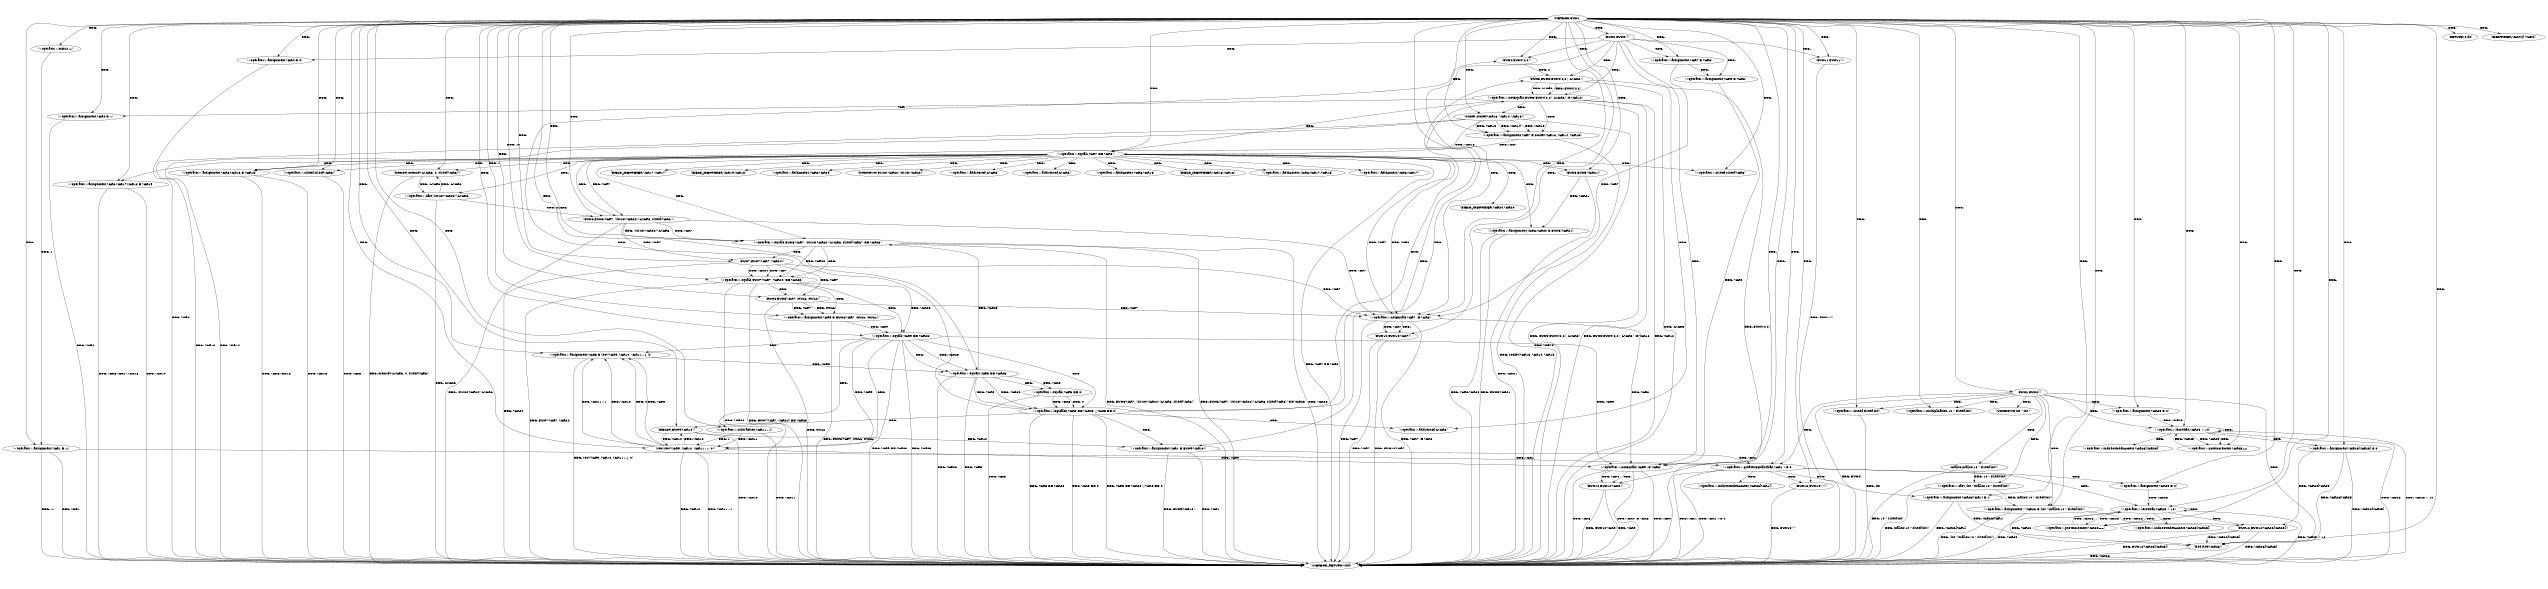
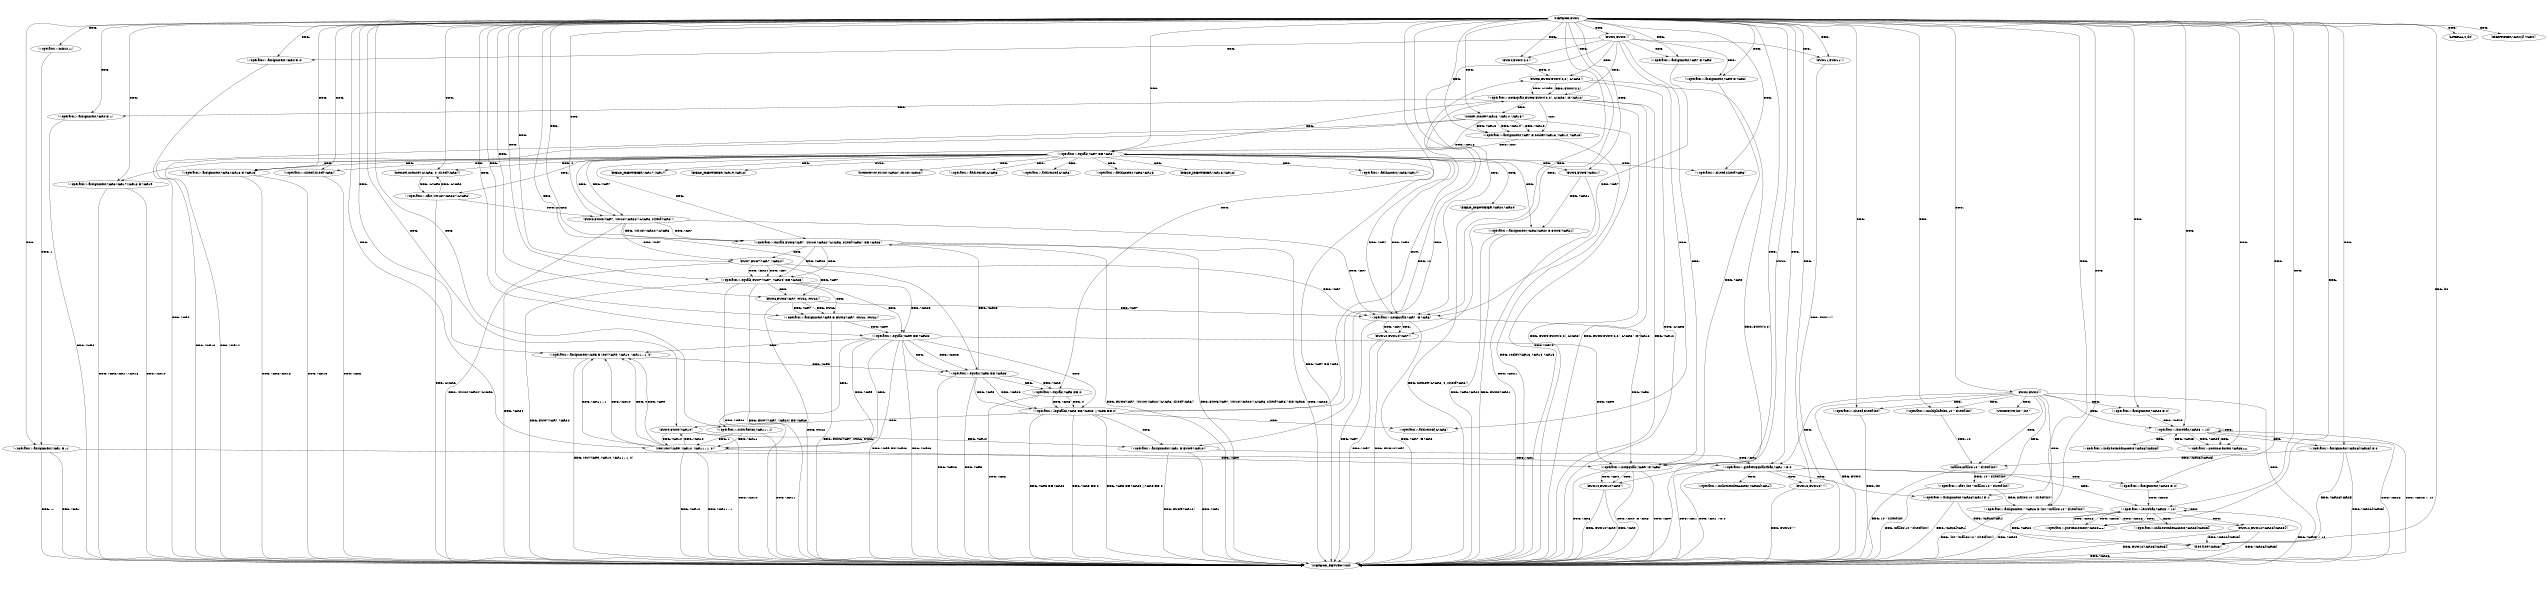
  digraph {
    n1 [label="(METHOD,FUN1)"]
    n2 [label="(<operator>.assignment,VAR1 = -1)"]
    n3 [label="(<operator>.minus,-1)"]
    n4 [label="(FUN2,FUN2())"]
    n5 [label="(<operator>.assignment,VAR4 = 0)"]
    n6 [label="(<operator>.assignment,VAR7 = VAR8)"]
    n7 [label="(<operator>.assignment,VAR9 = VAR8)"]
    n8 [label="(FUN4,FUN4(2,2))"]
    n9 [label="(<operator>.assignment,VAR4 = 1)"]
    n10 [label="(<operator>.assignment,VAR7 = socket(VAR13, VAR14, VAR15))"]
    n11 [label="(socket,socket(VAR13, VAR14, VAR15))"]
    n12 [label="(<operator>.equals,VAR7 == VAR8)"]
    n13 [label="(memset,memset(&VAR6, 0, sizeof(VAR6)))"]
    n14 [label="(<operator>.sizeOf,sizeof(VAR6))"]
    n15 [label="(<operator>.assignment,VAR6.VAR16 = VAR13)"]
    n16 [label="(<operator>.assignment,VAR6.VAR17.VAR18 = VAR19)"]
    n17 [label="(FUN5,FUN5(VAR21))"]
    n18 [label="(<operator>.equals,FUN6(VAR7, (struct VAR22*)&VAR6, sizeof(VAR6)) == VAR23)"]
    n19 [label="(FUN6,FUN6(VAR7, (struct VAR22*)&VAR6, sizeof(VAR6)))"]
    n20 [label="(<operator>.sizeOf,sizeof(VAR6))"]
    n21 [label="(<operator>.equals,FUN7(VAR7, VAR24) == VAR23)"]
    n22 [label="(FUN7,FUN7(VAR7, VAR24))"]
    n23 [label="(<operator>.assignment,VAR9 = FUN8(VAR7, NULL, NULL))"]
    n24 [label="(FUN8,FUN8(VAR7, NULL, NULL))"]
    n25 [label="(<operator>.equals,VAR9 == VAR23)"]
    n26 [label="(<operator>.assignment,VAR5 = recv(VAR9, VAR10, VAR11 - 1, 0))"]
    n27 [label="(recv,recv(VAR9, VAR10, VAR11 - 1, 0))"]
    n28 [label="(<operator>.subtraction,VAR11 - 1)"]
    n29 [label="(<operator>.equals,VAR5 == VAR23)"]
    n30 [label="(<operator>.equals,VAR5 == 0)"]
    n31 [label="(<operator>.assignment,VAR1 = FUN9(VAR10))"]
-   n32 [label="(FIELD9,FUN9(VAR10))"]
-   n33 [label="(RETURN,0,do)"]
+   n32 [label="(FUN9,FUN9(VAR10))"]
+   n33 [label="(LITERAL,0,do)"]
    n34 [label="(<operator>.notEquals,VAR7 != VAR8)"]
    n35 [label="(FUN10,FUN10(VAR7))"]
    n36 [label="(<operator>.notEquals,VAR9 != VAR8)"]
    n37 [label="(FUN10,FUN10(VAR9))"]
    n38 [label="(IDENTIFIER,VAR4,if (VAR4))"]
    n39 [label="(FUN11,FUN11())"]
    n40 [label="(FUN2,FUN2())"]
    n41 [label="(<operator>.assignment,* VAR26 = (int *)malloc(10 * sizeof(int)))"]
    n42 [label="(<operator>.multiplication,10 * sizeof(int))"]
    n43 [label="(<operator>.sizeOf,sizeof(int))"]
    n44 [label="(<operator>.assignment,VAR25 = 0)"]
    n45 [label="(<operator>.lessThan,VAR25 < 10)"]
    n46 [label="(<operator>.postIncrement,VAR25++)"]
    n47 [label="(<operator>.assignment,VAR26[VAR25] = 0)"]
    n48 [label="(<operator>.greaterEqualsThan,VAR1 >= 0)"]
    n49 [label="(<operator>.assignment,VAR26[VAR1] = 1)"]
    n50 [label="(<operator>.assignment,VAR25 = 0)"]
    n51 [label="(<operator>.lessThan,VAR25 < 10)"]
    n52 [label="(<operator>.postIncrement,VAR25++)"]
    n53 [label="(FUN13,FUN13(\"\"))"]
    n54 [label="(free,free(VAR26))"]
    n55 [label="(METHOD_RETURN,void)"]
    n56 [label="(<operator>.notEquals,FUN3(FUN4(2,2), &VAR3) != VAR12)"]
    n57 [label="(FUN3,FUN3(FUN4(2,2), &VAR3))"]
    n58 [label="(<operator>.addressOf,&VAR3)"]
    n59 [label="(<operator>.assignment,VAR6.VAR20 = FUN5(VAR21))"]
    n60 [label="(<operator>.cast,(struct VAR22*)&VAR6)"]
    n61 [label="(<operator>.addressOf,&VAR6)"]
    n62 [label="(<operator>.fieldAccess,VAR6.VAR16)"]
    n63 [label="(FIELD_IDENTIFIER,VAR16,VAR16)"]
-   n64 [label="(<operator>.fieldAccess,VAR6.VAR17.VAR18)"]
    n65 [label="(<operator>.fieldAccess,VAR6.VAR17)"]
    n66 [label="(FIELD_IDENTIFIER,VAR17,VAR17)"]
    n67 [label="(FIELD_IDENTIFIER,VAR19,VAR18)"]
-   n68 [label="(<operator>.fieldAccess,VAR6.VAR20)"]
    n69 [label="(FIELD_IDENTIFIER,VAR20,VAR20)"]
    n70 [label="(UNKNOWN,struct VAR22*,struct VAR22*)"]
    n71 [label="(<operator>.addressOf,&VAR6)"]
    n72 [label="(<operator>.logicalOr,VAR5 == VAR23 || VAR5 == 0)"]
    n73 [label="(<operator>.cast,(int *)malloc(10 * sizeof(int)))"]
    n74 [label="(malloc,malloc(10 * sizeof(int)))"]
    n75 [label="(UNKNOWN,int *,int *)"]
    n76 [label="(FUN12,FUN12(VAR26[VAR25]))"]
    n77 [label="(<operator>.indirectIndexAccess,VAR26[VAR25])"]
    n78 [label="(<operator>.indirectIndexAccess,VAR26[VAR1])"]
    n79 [label="(<operator>.indirectIndexAccess,VAR26[VAR25])"]
    n1 -> n2 [label="DDG: "]
    n1 -> n3 [label="DDG: "]
    n1 -> n4 [label="DDG: "]
    n1 -> n5 [label="DDG: "]
    n1 -> n6 [label="DDG: "]
-   n6 -> n7 [label="DDG: "]
+   n1 -> n7 [label="DDG: "]
    n1 -> n8 [label="DDG: "]
    n1 -> n9 [label="DDG: "]
    n1 -> n10 [label="DDG: "]
    n1 -> n11 [label="DDG: "]
    n1 -> n12 [label="DDG: "]
    n1 -> n13 [label="DDG: "]
    n1 -> n14 [label="DDG: "]
    n1 -> n15 [label="DDG: "]
    n1 -> n16 [label="DDG: "]
    n1 -> n17 [label="DDG: "]
    n1 -> n18 [label="DDG: "]
    n1 -> n19 [label="DDG: "]
    n1 -> n20 [label="DDG: "]
-   n1 -> n21 [label="DDG: 10"]
+   n1 -> n21 [label="DDG: "]
    n1 -> n22 [label="DDG: "]
-   n1 -> n23 [label="DDG: 1"]
+   n1 -> n23 [label="DDG: "]
    n1 -> n24 [label="DDG: "]
    n1 -> n25 [label="DDG: "]
    n1 -> n26 [label="DDG: "]
    n1 -> n27 [label="DDG: "]
    n1 -> n28 [label="DDG: "]
    n1 -> n29 [label="DDG: "]
+   n1 -> n30 [label="DDG: "]
    n1 -> n31 [label="DDG: "]
    n1 -> n32 [label="DDG: "]
    n1 -> n33 [label="DDG: "]
    n1 -> n34 [label="DDG: "]
    n1 -> n35 [label="DDG: "]
    n1 -> n36 [label="DDG: "]
-   n1 -> n37 [label="DDG: "]
+   n1 -> n37 [label="NULL: "]
    n1 -> n38 [label="DDG: "]
    n1 -> n39 [label="DDG: "]
    n1 -> n40 [label="DDG: "]
    n1 -> n41 [label="DDG: "]
    n1 -> n42 [label="DDG: "]
    n1 -> n43 [label="DDG: "]
    n1 -> n44 [label="DDG: "]
    n1 -> n45 [label="DDG: "]
    n1 -> n46 [label="DDG: "]
    n1 -> n47 [label="DDG: "]
    n1 -> n48 [label="DDG: "]
    n1 -> n49 [label="DDG: "]
    n1 -> n50 [label="DDG: "]
    n1 -> n51 [label="DDG: "]
    n1 -> n52 [label="DDG: "]
    n1 -> n53 [label="DDG: "]
-   n1 -> n54 [label="DDG: "]
+   n1 -> n54 [label="DDG: int"]
    n2 -> n48 [label="DDG: VAR1"]
    n2 -> n55 [label="DDG: VAR1"]
    n2 -> n55 [label="DDG: -1"]
    n3 -> n2 [label="DDG: 1"]
    n4 -> n5 [label="CDG: "]
    n4 -> n6 [label="CDG: "]
    n4 -> n7 [label="CDG: "]
    n4 -> n8 [label="CDG: "]
    n4 -> n34 [label="CDG: "]
    n4 -> n36 [label="CDG: "]
    n4 -> n39 [label="CDG: "]
    n4 -> n56 [label="CDG: "]
    n4 -> n57 [label="CDG: "]
    n4 -> n58 [label="CDG: "]
    n5 -> n55 [label="DDG: VAR4"]
    n6 -> n34 [label="DDG: VAR7"]
    n7 -> n36 [label="DDG: VAR9"]
    n8 -> n57 [label="DDG: 2"]
    n9 -> n55 [label="DDG: VAR4"]
    n10 -> n12 [label="DDG: VAR7"]
    n10 -> n55 [label="DDG: socket(VAR13, VAR14, VAR15)"]
    n11 -> n10 [label="DDG: VAR13"]
    n11 -> n10 [label="DDG: VAR14"]
    n11 -> n10 [label="DDG: VAR15"]
    n11 -> n15 [label="DDG: VAR13"]
    n11 -> n55 [label="DDG: VAR15"]
    n11 -> n55 [label="DDG: VAR13"]
    n11 -> n55 [label="DDG: VAR14"]
-   n12 -> n13 [label="CDG: "]
+   n12 -> n13 [label="DDG: 2"]
    n12 -> n14 [label="CDG: "]
    n12 -> n15 [label="CDG: "]
    n12 -> n16 [label="CDG: "]
    n12 -> n17 [label="CDG: "]
    n12 -> n18 [label="CDG: "]
    n12 -> n19 [label="DDG: VAR7"]
    n12 -> n19 [label="CDG: "]
    n12 -> n20 [label="CDG: "]
    n12 -> n34 [label="DDG: VAR7"]
    n12 -> n34 [label="DDG: VAR8"]
    n12 -> n55 [label="DDG: VAR7 == VAR8"]
    n12 -> n59 [label="CDG: "]
    n12 -> n60 [label="CDG: "]
    n12 -> n61 [label="CDG: "]
    n12 -> n62 [label="CDG: "]
    n12 -> n63 [label="CDG: "]
-   n12 -> n64 [label="CDG: "]
    n12 -> n65 [label="CDG: "]
    n12 -> n66 [label="CDG: "]
-   n12 -> n67 [label="CDG: "]
-   n12 -> n68 [label="CDG: "]
+   n12 -> n67 [label="NULL: "]
    n12 -> n69 [label="CDG: "]
    n12 -> n70 [label="CDG: "]
    n12 -> n71 [label="CDG: "]
-   n13 -> n55 [label="DDG: memset(&VAR6, 0, sizeof(VAR6))"]
+   n69 -> n55 [label="DDG: memset(&VAR6, 0, sizeof(VAR6))"]
    n13 -> n60 [label="DDG: &VAR6"]
    n15 -> n55 [label="DDG: VAR6.VAR16"]
    n15 -> n55 [label="DDG: VAR13"]
    n16 -> n55 [label="DDG: VAR19"]
    n16 -> n55 [label="DDG: VAR6.VAR17.VAR18"]
    n17 -> n55 [label="DDG: VAR21"]
    n17 -> n59 [label="DDG: VAR21"]
    n18 -> n21 [label="DDG: VAR23"]
    n18 -> n21 [label="CDG: "]
    n18 -> n22 [label="CDG: "]
    n18 -> n55 [label="DDG: VAR23"]
    n18 -> n55 [label="DDG: FUN6(VAR7, (struct VAR22*)&VAR6, sizeof(VAR6))"]
    n18 -> n55 [label="DDG: FUN6(VAR7, (struct VAR22*)&VAR6, sizeof(VAR6)) == VAR23"]
    n19 -> n18 [label="DDG: VAR7"]
    n19 -> n18 [label="DDG: (struct VAR22*)&VAR6"]
    n19 -> n22 [label="DDG: VAR7"]
    n19 -> n34 [label="DDG: VAR7"]
    n19 -> n55 [label="DDG: (struct VAR22*)&VAR6"]
    n20 -> n55 [label="DDG: VAR6"]
    n21 -> n23 [label="CDG: "]
    n21 -> n24 [label="CDG: "]
    n21 -> n25 [label="DDG: VAR23"]
    n21 -> n25 [label="CDG: "]
    n21 -> n55 [label="DDG: FUN7(VAR7, VAR24)"]
    n21 -> n55 [label="DDG: VAR23"]
    n21 -> n55 [label="DDG: FUN7(VAR7, VAR24) == VAR23"]
    n22 -> n21 [label="DDG: VAR7"]
    n22 -> n21 [label="DDG: VAR24"]
    n22 -> n24 [label="DDG: VAR7"]
    n22 -> n34 [label="DDG: VAR7"]
    n22 -> n55 [label="DDG: VAR24"]
    n23 -> n25 [label="DDG: VAR9"]
    n23 -> n55 [label="DDG: FUN8(VAR7, NULL, NULL)"]
    n24 -> n23 [label="DDG: VAR7"]
    n24 -> n23 [label="DDG: NULL"]
    n24 -> n34 [label="DDG: VAR7"]
    n24 -> n55 [label="DDG: NULL"]
    n25 -> n26 [label="CDG: "]
    n25 -> n27 [label="DDG: VAR9"]
    n25 -> n27 [label="CDG: "]
    n25 -> n28 [label="CDG: "]
    n25 -> n29 [label="DDG: VAR23"]
    n25 -> n29 [label="CDG: "]
    n25 -> n36 [label="DDG: VAR9"]
    n25 -> n55 [label="DDG: VAR9 == VAR23"]
    n25 -> n55 [label="DDG: VAR23"]
    n25 -> n72 [label="CDG: "]
    n26 -> n29 [label="DDG: VAR5"]
    n26 -> n55 [label="DDG: recv(VAR9, VAR10, VAR11 - 1, 0)"]
    n27 -> n26 [label="DDG: VAR9"]
    n27 -> n26 [label="DDG: VAR10"]
    n27 -> n26 [label="DDG: VAR11 - 1"]
    n27 -> n26 [label="DDG: 0"]
    n27 -> n32 [label="DDG: VAR10"]
    n27 -> n36 [label="DDG: VAR9"]
    n27 -> n55 [label="DDG: VAR10"]
    n27 -> n55 [label="DDG: VAR11 - 1"]
    n28 -> n27 [label="DDG: VAR11"]
    n28 -> n27 [label="DDG: 1"]
    n28 -> n55 [label="DDG: VAR11"]
    n29 -> n18 [label="DDG: VAR23"]
    n29 -> n30 [label="DDG: VAR5"]
    n29 -> n30 [label="CDG: "]
    n29 -> n55 [label="DDG: VAR23"]
    n29 -> n55 [label="DDG: VAR5"]
    n29 -> n72 [label="DDG: VAR5"]
    n29 -> n72 [label="DDG: VAR23"]
    n30 -> n55 [label="DDG: VAR5"]
    n30 -> n72 [label="DDG: VAR5"]
    n30 -> n72 [label="DDG: 0"]
    n31 -> n48 [label="DDG: VAR1"]
    n31 -> n55 [label="DDG: FUN9(VAR10)"]
    n31 -> n55 [label="DDG: VAR1"]
    n32 -> n27 [label="DDG: VAR10"]
    n32 -> n31 [label="DDG: VAR10"]
    n32 -> n55 [label="DDG: VAR10"]
    n34 -> n35 [label="DDG: VAR7"]
    n34 -> n35 [label="CDG: "]
    n34 -> n36 [label="DDG: VAR8"]
    n34 -> n55 [label="DDG: VAR7 != VAR8"]
    n34 -> n55 [label="DDG: VAR7"]
    n35 -> n55 [label="DDG: VAR7"]
    n35 -> n55 [label="DDG: FUN10(VAR7)"]
    n36 -> n37 [label="DDG: VAR9"]
    n36 -> n37 [label="CDG: "]
    n36 -> n55 [label="DDG: VAR9 != VAR8"]
    n36 -> n55 [label="DDG: VAR9"]
    n36 -> n55 [label="DDG: VAR8"]
    n37 -> n55 [label="DDG: FUN10(VAR9)"]
    n37 -> n55 [label="DDG: VAR9"]
    n39 -> n55 [label="DDG: FUN11()"]
    n40 -> n41 [label="CDG: "]
    n40 -> n42 [label="CDG: "]
    n40 -> n43 [label="CDG: "]
    n40 -> n44 [label="CDG: "]
    n40 -> n45 [label="CDG: "]
    n40 -> n48 [label="CDG: "]
    n40 -> n54 [label="CDG: "]
    n40 -> n55 [label="DDG: FUN2()"]
    n40 -> n73 [label="CDG: "]
    n40 -> n74 [label="CDG: "]
    n40 -> n75 [label="CDG: "]
    n41 -> n54 [label="DDG: VAR26"]
    n41 -> n55 [label="DDG: (int *)malloc(10 * sizeof(int))"]
    n41 -> n76 [label="DDG: VAR26"]
+   n42 -> n74 [label="DDG: 10"]
    n43 -> n55 [label="DDG: int"]
    n44 -> n45 [label="DDG: VAR25"]
    n45 -> n45 [label="CDG: "]
    n45 -> n46 [label="DDG: VAR25"]
    n45 -> n46 [label="CDG: "]
    n45 -> n47 [label="CDG: "]
    n45 -> n55 [label="DDG: VAR25"]
    n45 -> n55 [label="DDG: VAR25 < 10"]
    n45 -> n77 [label="CDG: "]
    n46 -> n45 [label="DDG: VAR25"]
    n47 -> n54 [label="DDG: VAR26[VAR25]"]
    n47 -> n55 [label="DDG: VAR26[VAR25]"]
-   n47 -> n76 [label="DDG: VAR26[VAR25]"]
-   n48 -> n49 [label="FUN: "]
+   n47 -> n74 [label="DDG: VAR26[VAR25]"]
+   n48 -> n49 [label="CDG: "]
    n48 -> n50 [label="CDG: "]
    n48 -> n51 [label="CDG: "]
    n48 -> n53 [label="CDG: "]
    n48 -> n55 [label="DDG: VAR1"]
    n48 -> n55 [label="DDG: VAR1 >= 0"]
    n48 -> n78 [label="CDG: "]
    n49 -> n54 [label="DDG: VAR26[VAR1]"]
    n49 -> n55 [label="DDG: VAR26[VAR1]"]
    n50 -> n51 [label="DDG: VAR25"]
    n51 -> n51 [label="CDG: "]
    n51 -> n52 [label="DDG: VAR25"]
    n51 -> n52 [label="CDG: "]
    n51 -> n55 [label="DDG: VAR25 < 10"]
    n51 -> n55 [label="DDG: VAR25"]
    n51 -> n76 [label="CDG: "]
    n51 -> n79 [label="CDG: "]
    n52 -> n51 [label="DDG: VAR25"]
    n53 -> n55 [label="DDG: FUN13(\"\")"]
    n54 -> n55 [label="DDG: VAR26"]
-   n56 -> n9 [label="VAR: "]
-   n56 -> n10 [label="CDG: "]
+   n56 -> n9 [label="CDG: "]
+   n56 -> n10 [label="VAR: "]
    n56 -> n11 [label="CDG: "]
    n56 -> n12 [label="CDG: "]
    n56 -> n55 [label="DDG: FUN3(FUN4(2,2), &VAR3) != VAR12"]
    n56 -> n55 [label="DDG: VAR12"]
    n56 -> n55 [label="DDG: FUN3(FUN4(2,2), &VAR3)"]
    n57 -> n55 [label="DDG: FUN4(2,2)"]
    n57 -> n55 [label="DDG: &VAR3"]
    n57 -> n56 [label="DDG: FUN4(2,2)"]
    n57 -> n56 [label="DDG: &VAR3"]
    n59 -> n55 [label="DDG: FUN5(VAR21)"]
    n59 -> n55 [label="DDG: VAR6.VAR20"]
    n60 -> n13 [label="DDG: &VAR6"]
    n60 -> n19 [label="DDG: &VAR6"]
    n60 -> n55 [label="DDG: &VAR6"]
-   n72 -> n8 [label="CDG: "]
    n72 -> n31 [label="CDG: "]
    n72 -> n32 [label="CDG: "]
    n72 -> n55 [label="DDG: VAR5 == VAR23"]
    n72 -> n55 [label="DDG: VAR5 == 0"]
    n72 -> n55 [label="DDG: VAR5 == VAR23 || VAR5 == 0"]
-   n72 -> n56 [label="CDG: "]
+   n72 -> n56 [label="DDG: 10"]
    n72 -> n57 [label="FUN: "]
    n72 -> n58 [label="CDG: "]
    n73 -> n41 [label="DDG: malloc(10 * sizeof(int))"]
    n73 -> n55 [label="DDG: malloc(10 * sizeof(int))"]
    n74 -> n55 [label="DDG: 10 * sizeof(int)"]
    n74 -> n73 [label="DDG: 10 * sizeof(int)"]
    n76 -> n54 [label="DDG: VAR26[VAR25]"]
    n76 -> n55 [label="DDG: FUN12(VAR26[VAR25])"]
    n76 -> n55 [label="DDG: VAR26[VAR25]"]
  }
